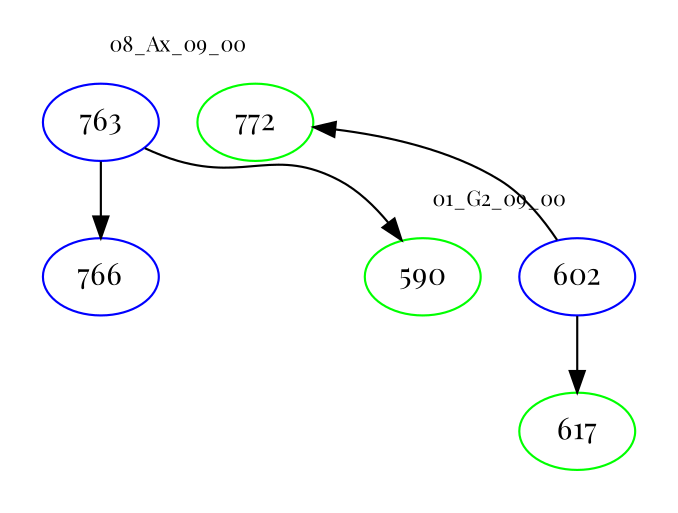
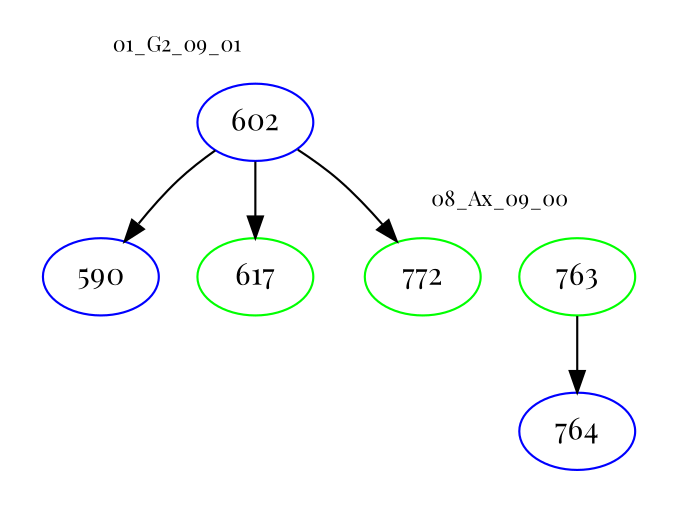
  digraph {
    fontname="Playfair Display"
    node [color=blue fontname="Playfair Display"]
    edge [color=black fontname="Playfair Display"]
-   n1 [label=763]
-   n2 [label=766]
+   n1 [color=green label=763]
+   n2 [label=764]
    n3 [color=green label=772]
    n4 [label=602]
-   n5 [color=green label=590]
+   n5 [label=590]
    n6 [color=green label=617]
    subgraph cluster_1 {
      color=white
      fontsize=10
      label="08_Ax_09_00"
      n1
      n2
      n3
    }
    subgraph cluster_2 {
      color=white
      fontsize=10
-     label="01_G2_09_00"
+     label="01_G2_09_01"
      n4
      n5
      n6
    }
    n1 -> n2
    n4 -> n3
-   n1 -> n5
+   n4 -> n5
    n4 -> n6
  }
